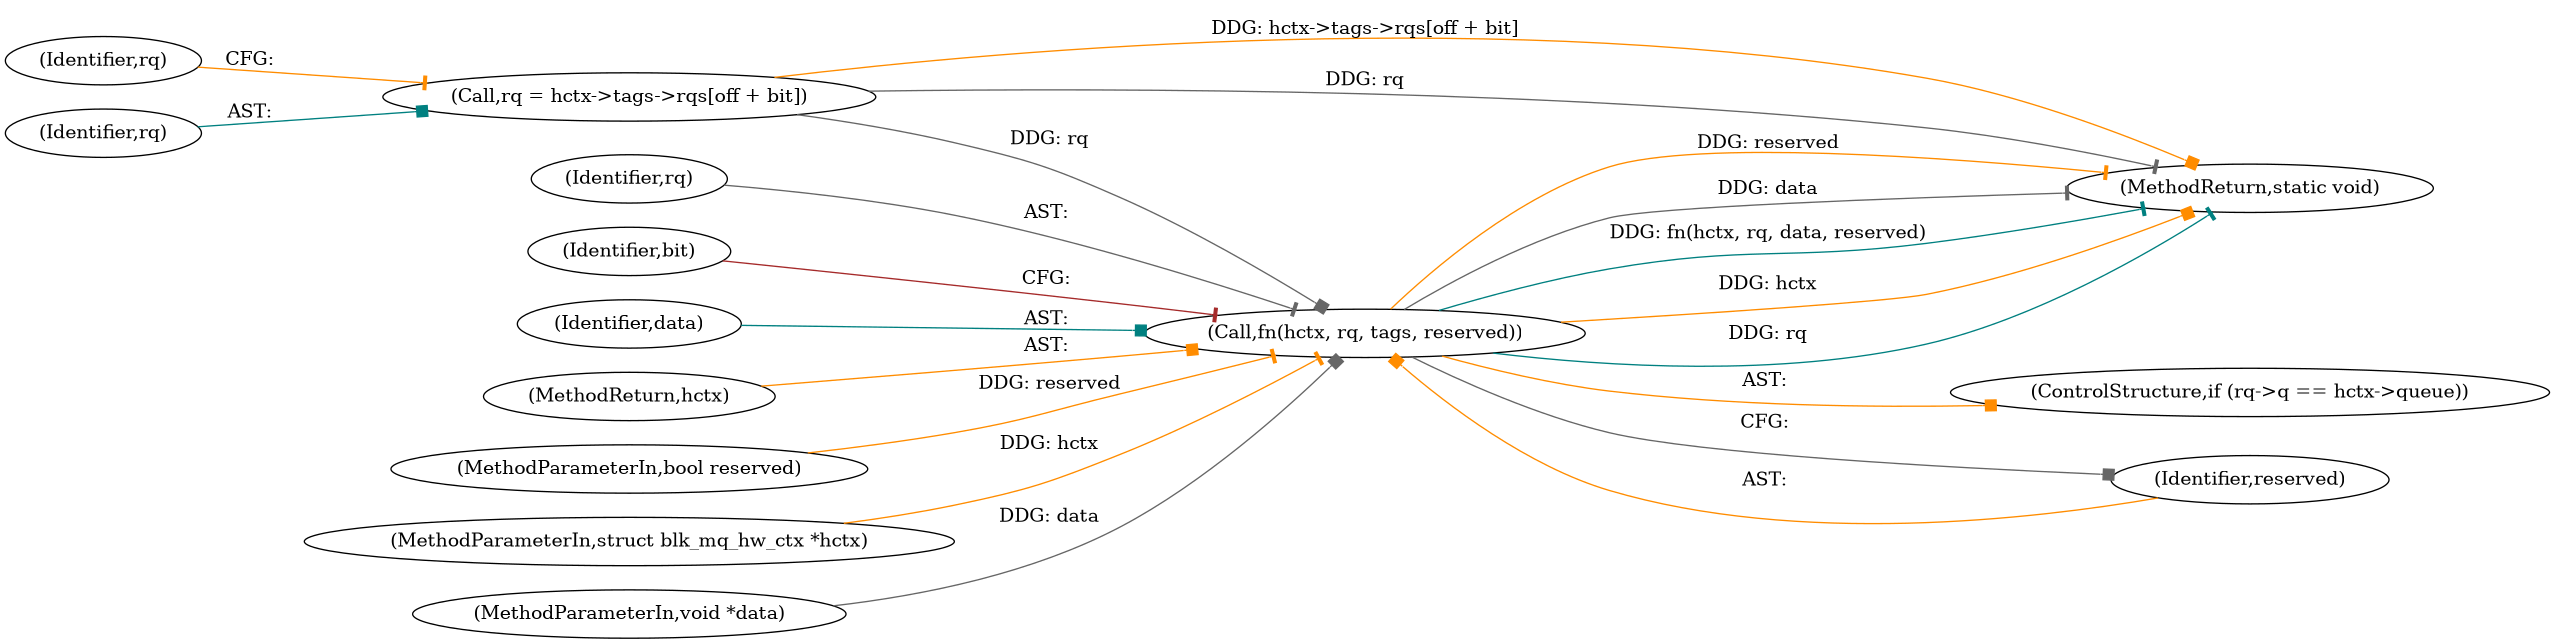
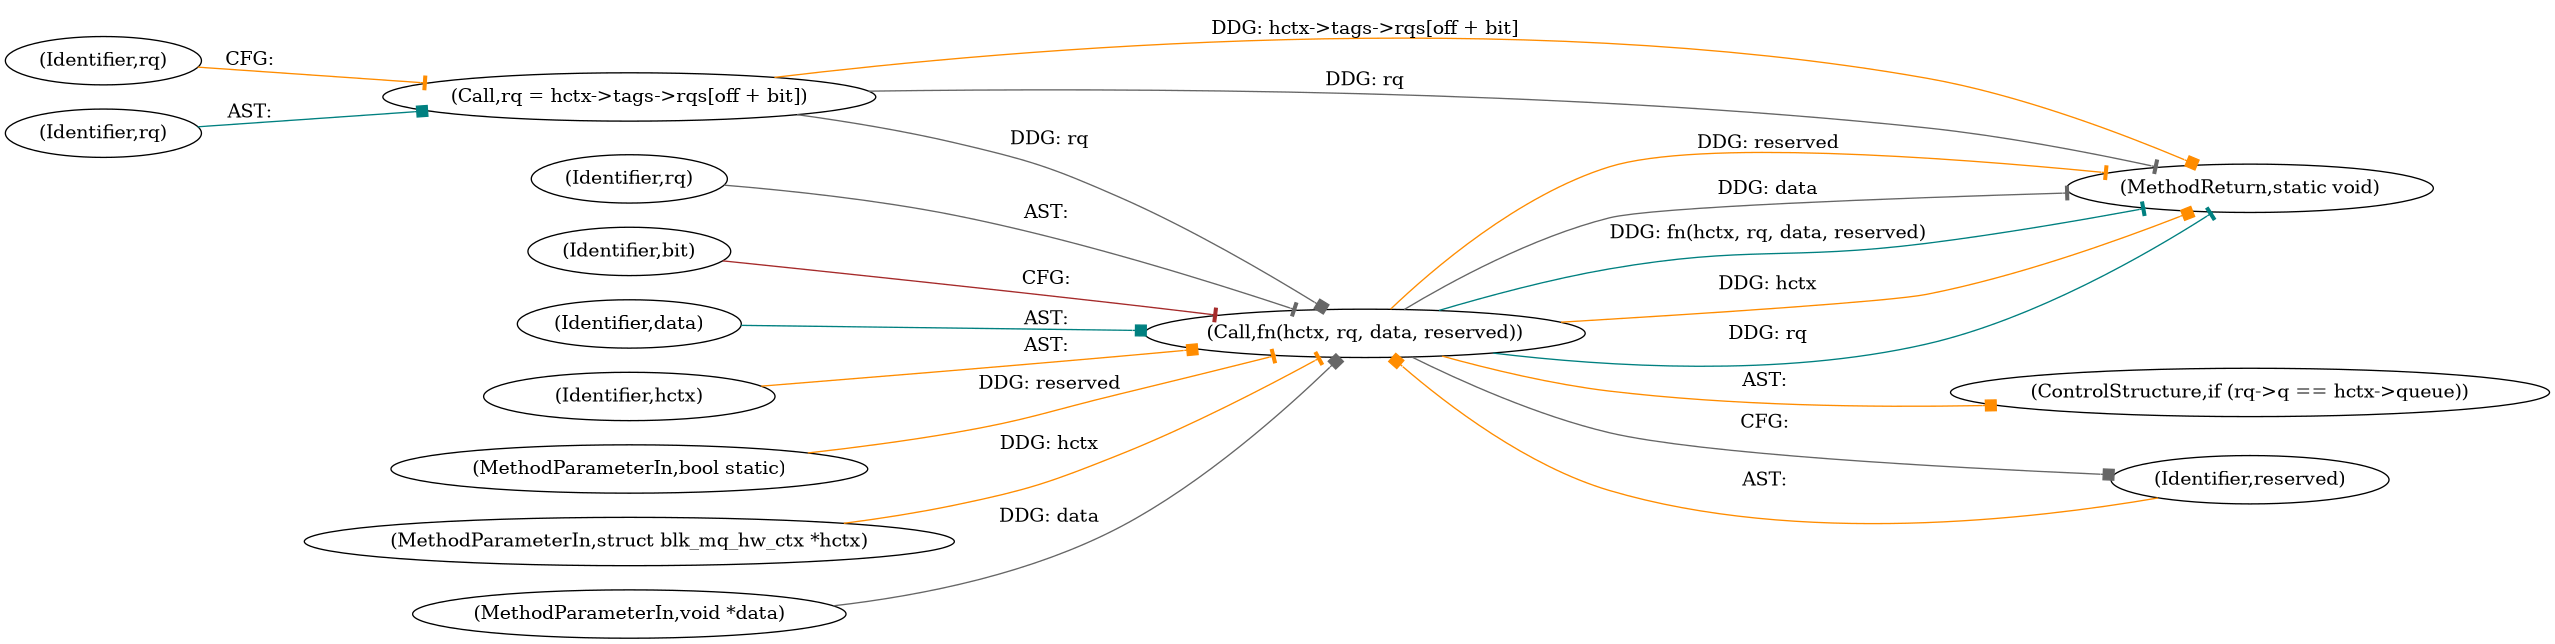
  digraph {
    rankdir=LR
    edge [arrowhead=box color=darkorange]
    n1 [label="(Call,rq = hctx->tags->rqs[off + bit])"]
-   n2 [label="(Call,fn(hctx, rq, tags, reserved))"]
+   n2 [label="(Call,fn(hctx, rq, data, reserved))"]
    n3 [label="(MethodReturn,static void)"]
    n4 [label="(ControlStructure,if (rq->q == hctx->queue))"]
    n5 [label="(Identifier,reserved)"]
    n6 [label="(Identifier,rq)"]
    n7 [label="(Identifier,bit)"]
    n8 [label="(Identifier,data)"]
-   n9 [label="(MethodReturn,hctx)"]
-   n10 [label="(MethodParameterIn,bool reserved)"]
+   n9 [label="(Identifier,hctx)"]
+   n10 [label="(MethodParameterIn,bool static)"]
    n11 [label="(MethodParameterIn,struct blk_mq_hw_ctx *hctx)"]
    n12 [label="(Identifier,rq)"]
    n13 [label="(Identifier,rq)"]
    n14 [label="(MethodParameterIn,void *data)"]
    n1 -> n2 [color=gray40 label="DDG: rq"]
    n1 -> n3 [label="DDG: hctx->tags->rqs[off + bit]"]
    n1 -> n3 [arrowhead=tee color=gray40 label="DDG: rq"]
    n2 -> n3 [arrowhead=tee label="DDG: reserved"]
    n2 -> n3 [arrowhead=tee color=gray40 label="DDG: data"]
    n2 -> n3 [arrowhead=tee color=teal label="DDG: fn(hctx, rq, data, reserved)"]
    n2 -> n3 [label="DDG: hctx"]
    n2 -> n3 [arrowhead=tee color=teal label="DDG: rq"]
    n2 -> n4 [label="AST: "]
    n2 -> n5 [color=gray40 label="CFG: "]
    n5 -> n2 [label="AST: "]
    n6 -> n2 [arrowhead=tee color=gray40 label="AST: "]
    n7 -> n2 [arrowhead=tee color=brown label="CFG: "]
    n8 -> n2 [color=teal label="AST: "]
    n9 -> n2 [label="AST: "]
    n10 -> n2 [arrowhead=tee label="DDG: reserved"]
    n11 -> n2 [arrowhead=tee label="DDG: hctx"]
    n12 -> n1 [arrowhead=tee label="CFG: "]
    n13 -> n1 [color=teal label="AST: "]
    n14 -> n2 [color=gray40 label="DDG: data"]
  }
